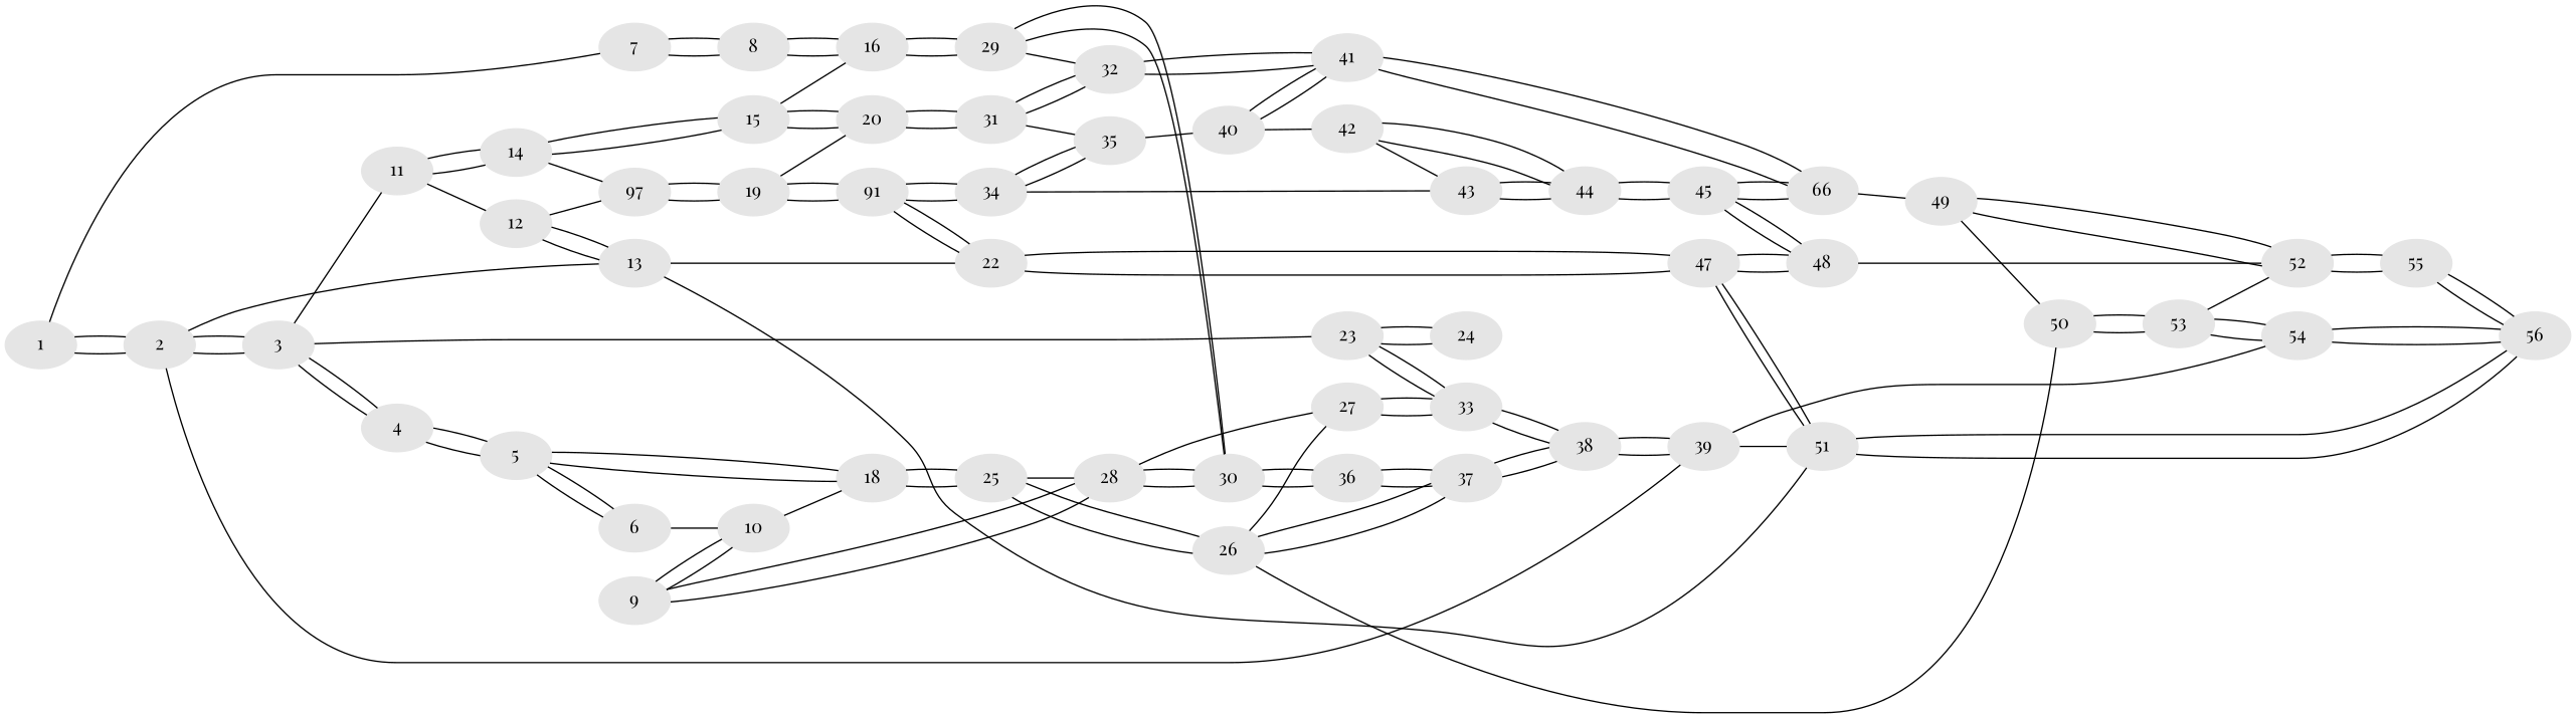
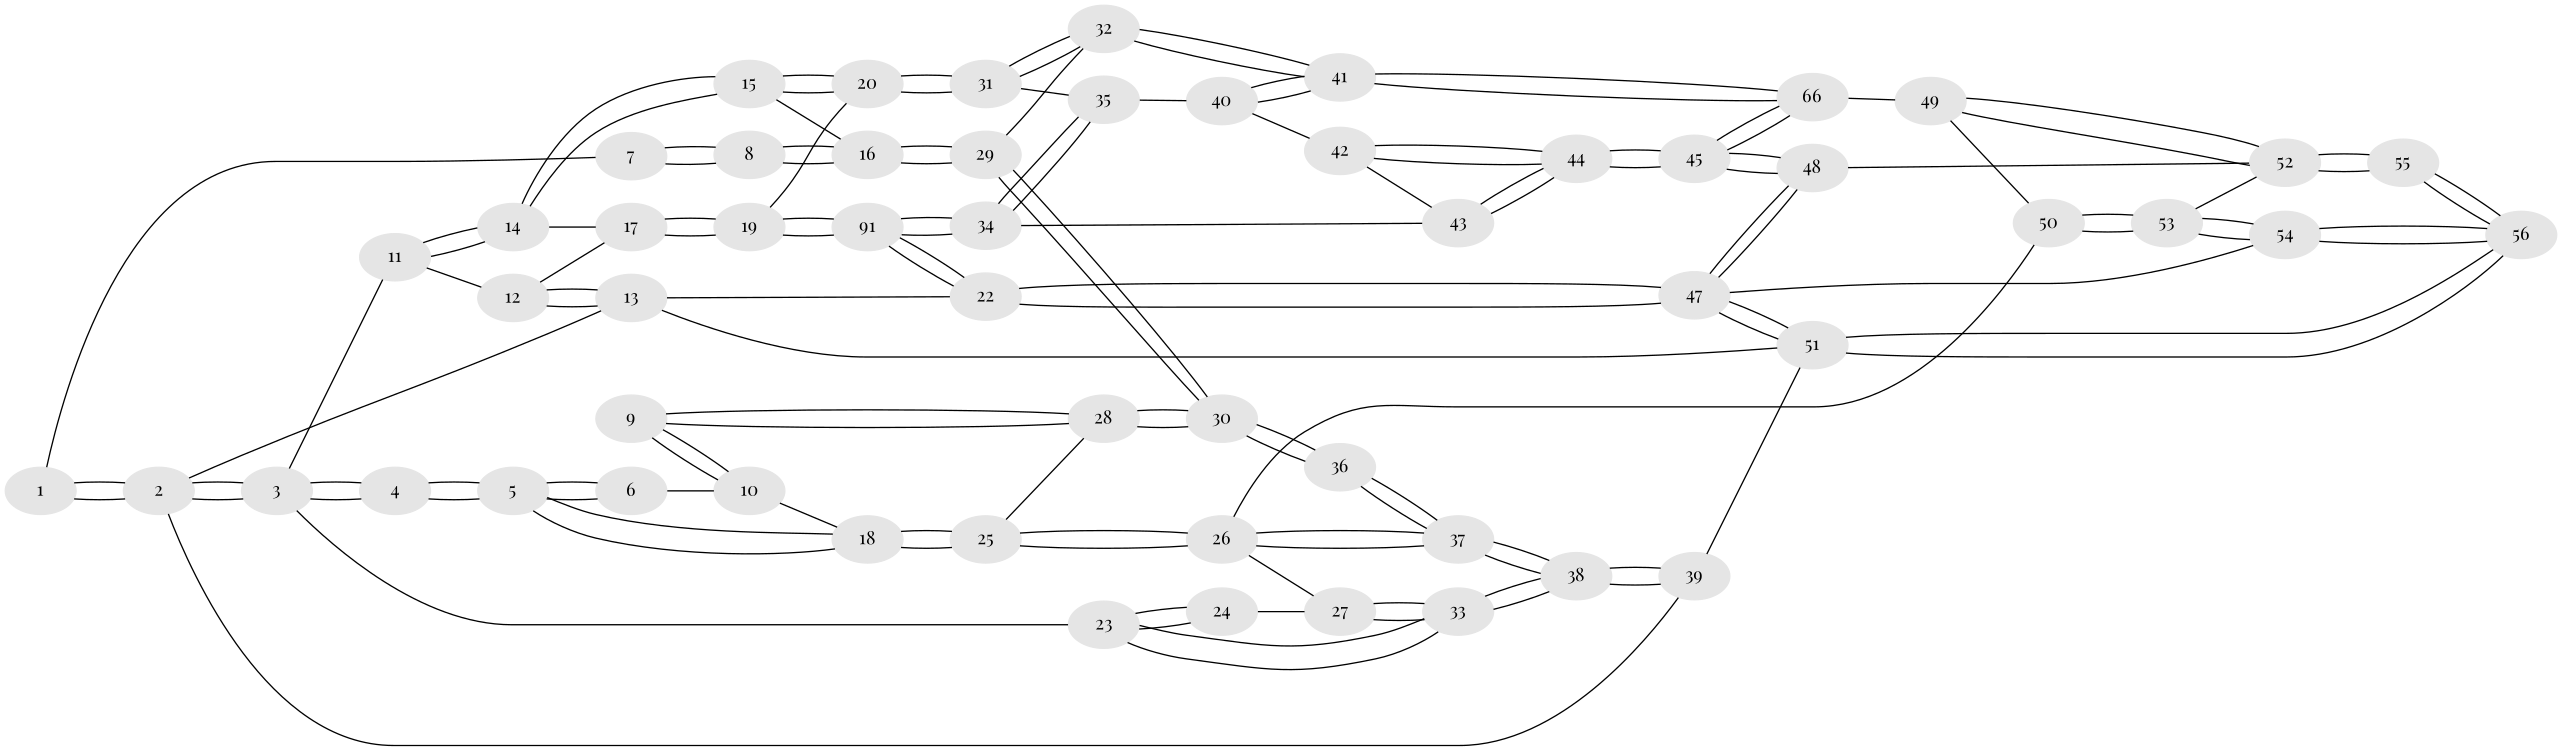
  graph {
    fontname="Playfair Display"
    rankdir=LR
    node [color=gray90 fontname="Playfair Display" style=filled]
    edge [fontname="Playfair Display"]
    1
    2
    7
    3
    13
    39
    8
    4
    23
    11
    22
    51
    54
    5
    24
    33
    6
    18
    10
    25
    16
    12
    14
    9
    28
    29
    30
-   17 [label=97]
+   17
    15
    19
    47
    56
    20
    31
    32
    n36 [label=91]
    26
    34
    35
    43
    48
    27
    38
    37
    50
    36
    41
    40
    n49 [label=66]
    44
    42
    53
    49
    45
    52
    55
    1 -- 2
    1 -- 2
    1 -- 7
    2 -- 3
    2 -- 3
    2 -- 13
    2 -- 39
    7 -- 8
    7 -- 8
    3 -- 4
    3 -- 4
    3 -- 23
    3 -- 11
    13 -- 22
    13 -- 51
    39 -- 51
-   39 -- 54
+   47 -- 54
    8 -- 16
    8 -- 16
    4 -- 5
    4 -- 5
    23 -- 24
    23 -- 24
    23 -- 33
    23 -- 33
    11 -- 12
    11 -- 14
    11 -- 14
    22 -- 47
    22 -- 47
    51 -- 56
    51 -- 56
    54 -- 56
    54 -- 56
    5 -- 6
    5 -- 6
    5 -- 18
    5 -- 18
-   28 -- 27
+   24 -- 27
    33 -- 38
    33 -- 38
    6 -- 10
    18 -- 25
    18 -- 25
    10 -- 18
    25 -- 28
    25 -- 26
    25 -- 26
    16 -- 29
    16 -- 29
    12 -- 13
    12 -- 13
    12 -- 17
    14 -- 17
    14 -- 15
    14 -- 15
    9 -- 10
    9 -- 10
    9 -- 28
    9 -- 28
    28 -- 30
    28 -- 30
    29 -- 30
    29 -- 30
    29 -- 32
    30 -- 36
    30 -- 36
    17 -- 19
    17 -- 19
    15 -- 16
    15 -- 20
    15 -- 20
    19 -- 20
    19 -- n36
    19 -- n36
    47 -- 51
    47 -- 51
    47 -- 48
    47 -- 48
    20 -- 31
    20 -- 31
    31 -- 32
    31 -- 32
    31 -- 35
    32 -- 41
    32 -- 41
    n36 -- 22
    n36 -- 22
    n36 -- 34
    n36 -- 34
    26 -- 27
    26 -- 37
    26 -- 37
    26 -- 50
    34 -- 35
    34 -- 35
    34 -- 43
    35 -- 40
    43 -- 44
    43 -- 44
    48 -- 52
    27 -- 33
    27 -- 33
    38 -- 39
    38 -- 39
    37 -- 38
    37 -- 38
    50 -- 53
    50 -- 53
    36 -- 37
    36 -- 37
    41 -- n49
    41 -- n49
    40 -- 41
    40 -- 41
    40 -- 42
    n49 -- 49
    44 -- 45
    44 -- 45
    42 -- 43
    42 -- 44
    42 -- 44
    53 -- 54
    53 -- 54
    53 -- 52
    49 -- 50
    49 -- 52
    49 -- 52
    45 -- 48
    45 -- 48
    45 -- n49
    45 -- n49
    52 -- 55
    52 -- 55
    55 -- 56
    55 -- 56
  }
